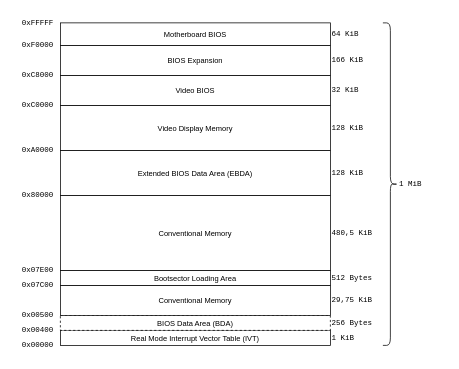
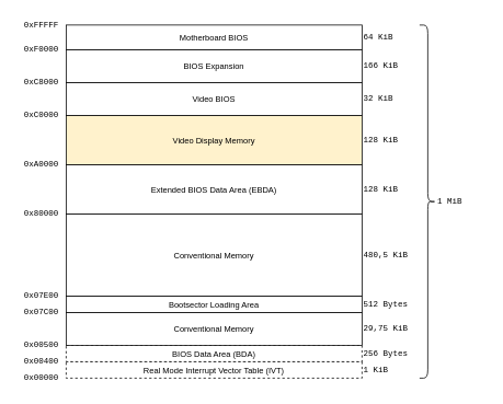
  <mxCell id="0" />
  <mxCell id="1" parent="0" />
- <mxCell id="2" value="Real Mode Interrupt Vector Table (IVT)" style="rounded=0;whiteSpace=wrap;html=1;fontSize=10;" parent="1" vertex="1"><mxGeometry x="80" y="440" width="360" height="20" as="geometry" /></mxCell>
+ <mxCell id="2" value="Real Mode Interrupt Vector Table (IVT)" style="rounded=0;whiteSpace=wrap;html=1;fontSize=10;dashed=1;" parent="1" vertex="1"><mxGeometry x="80" y="440" width="360" height="20" as="geometry" /></mxCell>
  <mxCell id="3" value="BIOS Data Area (BDA)" style="rounded=0;whiteSpace=wrap;html=1;fontSize=10;dashed=1;" parent="1" vertex="1"><mxGeometry x="80" y="420" width="360" height="20" as="geometry" /></mxCell>
  <mxCell id="4" value="&lt;div&gt;Conventional Memory&lt;/div&gt;" style="rounded=0;whiteSpace=wrap;html=1;fontSize=10;" parent="1" vertex="1"><mxGeometry x="80" y="380" width="360" height="40" as="geometry" /></mxCell>
  <mxCell id="5" value="Bootsector Loading Area" style="rounded=0;whiteSpace=wrap;html=1;fontSize=10;" parent="1" vertex="1"><mxGeometry x="80" y="360" width="360" height="20" as="geometry" /></mxCell>
  <mxCell id="6" value="Conventional Memory" style="rounded=0;whiteSpace=wrap;html=1;fontSize=10;" parent="1" vertex="1"><mxGeometry x="80" y="260" width="360" height="100" as="geometry" /></mxCell>
  <mxCell id="7" value="Extended BIOS Data Area (EBDA)" style="rounded=0;whiteSpace=wrap;html=1;fontSize=10;" parent="1" vertex="1"><mxGeometry x="80" y="200" width="360" height="60" as="geometry" /></mxCell>
- <mxCell id="8" value="Video Display Memory" style="rounded=0;whiteSpace=wrap;html=1;fontSize=10;" parent="1" vertex="1"><mxGeometry x="80" y="140" width="360" height="60" as="geometry" /></mxCell>
+ <mxCell id="8" value="Video Display Memory" style="rounded=0;whiteSpace=wrap;html=1;fontSize=10;fillColor=#fff2cc;" parent="1" vertex="1"><mxGeometry x="80" y="140" width="360" height="60" as="geometry" /></mxCell>
  <mxCell id="9" value="Video BIOS" style="rounded=0;whiteSpace=wrap;html=1;fontSize=10;" parent="1" vertex="1"><mxGeometry x="80" y="100" width="360" height="40" as="geometry" /></mxCell>
  <mxCell id="10" value="BIOS Expansion" style="rounded=0;whiteSpace=wrap;html=1;fontSize=10;" parent="1" vertex="1"><mxGeometry x="80" y="60" width="360" height="40" as="geometry" /></mxCell>
  <mxCell id="11" value="Motherboard BIOS" style="rounded=0;whiteSpace=wrap;html=1;fontSize=10;" parent="1" vertex="1"><mxGeometry x="80" y="30" width="360" height="30" as="geometry" /></mxCell>
  <mxCell id="12" value="0x00000" style="text;strokeColor=none;align=center;fillColor=none;html=1;verticalAlign=middle;whiteSpace=wrap;rounded=0;fontFamily=Courier New;fontSize=10;" parent="1" vertex="1"><mxGeometry x="20" y="450" width="60" height="20" as="geometry" /></mxCell>
  <mxCell id="13" value="0x00400" style="text;strokeColor=none;align=center;fillColor=none;html=1;verticalAlign=middle;whiteSpace=wrap;rounded=0;fontFamily=Courier New;fontSize=10;" parent="1" vertex="1"><mxGeometry x="20" y="430" width="60" height="20" as="geometry" /></mxCell>
  <mxCell id="14" value="0x00500" style="text;strokeColor=none;align=center;fillColor=none;html=1;verticalAlign=middle;whiteSpace=wrap;rounded=0;fontFamily=Courier New;fontSize=10;" parent="1" vertex="1"><mxGeometry x="20" y="410" width="60" height="20" as="geometry" /></mxCell>
  <mxCell id="15" value="0x07C00" style="text;strokeColor=none;align=center;fillColor=none;html=1;verticalAlign=middle;whiteSpace=wrap;rounded=0;fontFamily=Courier New;fontSize=10;" parent="1" vertex="1"><mxGeometry x="20" y="370" width="60" height="20" as="geometry" /></mxCell>
  <mxCell id="16" value="0x07E00" style="text;strokeColor=none;align=center;fillColor=none;html=1;verticalAlign=middle;whiteSpace=wrap;rounded=0;fontFamily=Courier New;fontSize=10;" parent="1" vertex="1"><mxGeometry x="20" y="350" width="60" height="20" as="geometry" /></mxCell>
  <mxCell id="17" value="0x80000" style="text;strokeColor=none;align=center;fillColor=none;html=1;verticalAlign=middle;whiteSpace=wrap;rounded=0;fontFamily=Courier New;fontSize=10;" parent="1" vertex="1"><mxGeometry x="20" y="250" width="60" height="20" as="geometry" /></mxCell>
  <mxCell id="18" value="0xA0000" style="text;strokeColor=none;align=center;fillColor=none;html=1;verticalAlign=middle;whiteSpace=wrap;rounded=0;fontFamily=Courier New;fontSize=10;" parent="1" vertex="1"><mxGeometry x="20" y="190" width="60" height="20" as="geometry" /></mxCell>
  <mxCell id="19" value="0xC0000" style="text;strokeColor=none;align=center;fillColor=none;html=1;verticalAlign=middle;whiteSpace=wrap;rounded=0;fontFamily=Courier New;fontSize=10;" parent="1" vertex="1"><mxGeometry x="20" y="130" width="60" height="20" as="geometry" /></mxCell>
  <mxCell id="20" value="0xC8000" style="text;strokeColor=none;align=center;fillColor=none;html=1;verticalAlign=middle;whiteSpace=wrap;rounded=0;fontFamily=Courier New;fontSize=10;" parent="1" vertex="1"><mxGeometry x="20" y="90" width="60" height="20" as="geometry" /></mxCell>
  <mxCell id="21" value="0xF0000" style="text;strokeColor=none;align=center;fillColor=none;html=1;verticalAlign=middle;whiteSpace=wrap;rounded=0;fontFamily=Courier New;fontSize=10;" parent="1" vertex="1"><mxGeometry x="20" y="50" width="60" height="20" as="geometry" /></mxCell>
  <mxCell id="22" value="0xFFFFF" style="text;strokeColor=none;align=center;fillColor=none;html=1;verticalAlign=middle;whiteSpace=wrap;rounded=0;fontFamily=Courier New;fontSize=10;" parent="1" vertex="1"><mxGeometry x="20" y="20" width="60" height="20" as="geometry" /></mxCell>
  <mxCell id="23" value="1 KiB" style="text;strokeColor=none;align=left;fillColor=none;html=1;verticalAlign=middle;whiteSpace=wrap;rounded=0;fontFamily=Courier New;fontSize=10;" parent="1" vertex="1"><mxGeometry x="440" y="440" width="60" height="20" as="geometry" /></mxCell>
  <mxCell id="24" value="256 Bytes" style="text;strokeColor=none;align=left;fillColor=none;html=1;verticalAlign=middle;whiteSpace=wrap;rounded=0;fontFamily=Courier New;fontSize=10;" parent="1" vertex="1"><mxGeometry x="440" y="420" width="60" height="20" as="geometry" /></mxCell>
  <mxCell id="25" value="29,75 KiB" style="text;strokeColor=none;align=left;fillColor=none;html=1;verticalAlign=middle;whiteSpace=wrap;rounded=0;fontFamily=Courier New;fontSize=10;" parent="1" vertex="1"><mxGeometry x="440" y="390" width="60" height="20" as="geometry" /></mxCell>
  <mxCell id="26" value="512 Bytes" style="text;strokeColor=none;align=left;fillColor=none;html=1;verticalAlign=middle;whiteSpace=wrap;rounded=0;fontFamily=Courier New;fontSize=10;" parent="1" vertex="1"><mxGeometry x="440" y="360" width="60" height="20" as="geometry" /></mxCell>
  <mxCell id="27" value="480,5 KiB" style="text;strokeColor=none;align=left;fillColor=none;html=1;verticalAlign=middle;whiteSpace=wrap;rounded=0;fontFamily=Courier New;fontSize=10;" parent="1" vertex="1"><mxGeometry x="440" y="300" width="60" height="20" as="geometry" /></mxCell>
  <mxCell id="28" value="128 KiB" style="text;strokeColor=none;align=left;fillColor=none;html=1;verticalAlign=middle;whiteSpace=wrap;rounded=0;fontFamily=Courier New;fontSize=10;" parent="1" vertex="1"><mxGeometry x="440" y="220" width="60" height="20" as="geometry" /></mxCell>
  <mxCell id="29" value="128 KiB" style="text;strokeColor=none;align=left;fillColor=none;html=1;verticalAlign=middle;whiteSpace=wrap;rounded=0;fontFamily=Courier New;fontSize=10;" parent="1" vertex="1"><mxGeometry x="440" y="160" width="60" height="20" as="geometry" /></mxCell>
  <mxCell id="30" value="32 KiB" style="text;strokeColor=none;align=left;fillColor=none;html=1;verticalAlign=middle;whiteSpace=wrap;rounded=0;fontFamily=Courier New;fontSize=10;" parent="1" vertex="1"><mxGeometry x="440" y="110" width="60" height="20" as="geometry" /></mxCell>
  <mxCell id="31" value="166 KiB" style="text;strokeColor=none;align=left;fillColor=none;html=1;verticalAlign=middle;whiteSpace=wrap;rounded=0;fontFamily=Courier New;fontSize=10;" parent="1" vertex="1"><mxGeometry x="440" y="70" width="60" height="20" as="geometry" /></mxCell>
  <mxCell id="32" value="64 KiB" style="text;strokeColor=none;align=left;fillColor=none;html=1;verticalAlign=middle;whiteSpace=wrap;rounded=0;fontFamily=Courier New;fontSize=10;" parent="1" vertex="1"><mxGeometry x="440" y="35" width="60" height="20" as="geometry" /></mxCell>
  <mxCell id="33" value="" style="shape=curlyBracket;whiteSpace=wrap;html=1;rounded=1;flipH=1;labelPosition=right;verticalLabelPosition=middle;align=left;verticalAlign=middle;" parent="1" vertex="1"><mxGeometry x="510" y="30" width="20" height="430" as="geometry" /></mxCell>
  <mxCell id="34" value="1 MiB" style="text;strokeColor=none;align=left;fillColor=none;html=1;verticalAlign=middle;whiteSpace=wrap;rounded=0;fontFamily=Courier New;fontSize=10;" parent="1" vertex="1"><mxGeometry x="530" y="235" width="60" height="20" as="geometry" /></mxCell>
